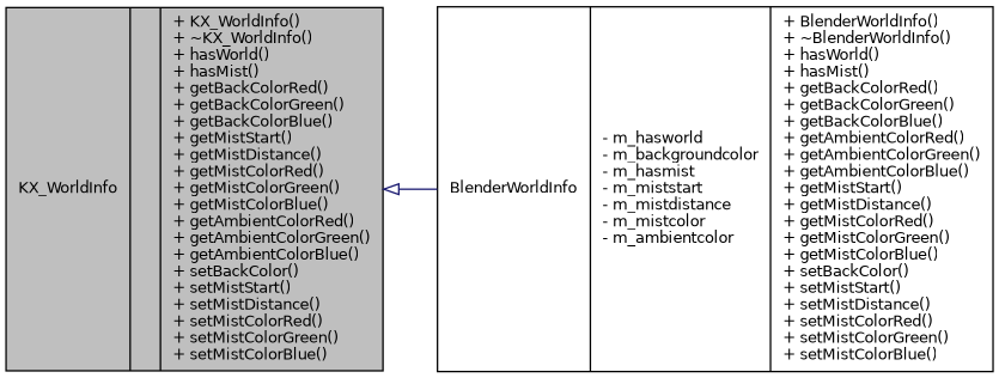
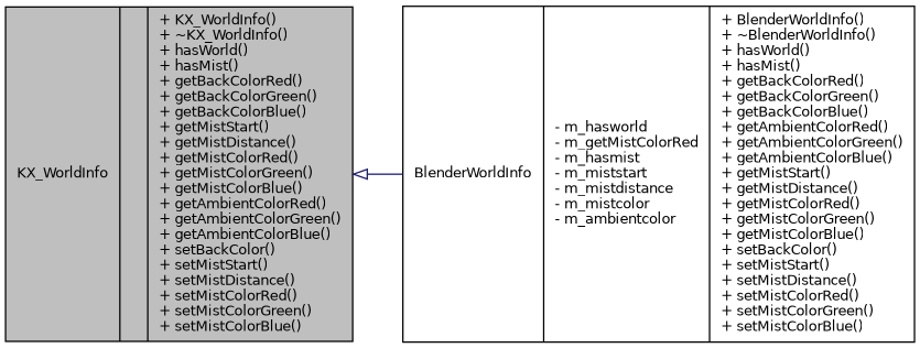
  digraph {
    rankdir=LR
    node [color=black fontname=Helvetica fontsize=10 shape=record style=filled]
    n1 [fillcolor=grey75 fontcolor=black height=0.2 label="{KX_WorldInfo\n||+ KX_WorldInfo()\l+ ~KX_WorldInfo()\l+ hasWorld()\l+ hasMist()\l+ getBackColorRed()\l+ getBackColorGreen()\l+ getBackColorBlue()\l+ getMistStart()\l+ getMistDistance()\l+ getMistColorRed()\l+ getMistColorGreen()\l+ getMistColorBlue()\l+ getAmbientColorRed()\l+ getAmbientColorGreen()\l+ getAmbientColorBlue()\l+ setBackColor()\l+ setMistStart()\l+ setMistDistance()\l+ setMistColorRed()\l+ setMistColorGreen()\l+ setMistColorBlue()\l}" width=0.4]
-   n2 [fillcolor=white height=0.2 label="{BlenderWorldInfo\n|- m_hasworld\l- m_backgroundcolor\l- m_hasmist\l- m_miststart\l- m_mistdistance\l- m_mistcolor\l- m_ambientcolor\l|+ BlenderWorldInfo()\l+ ~BlenderWorldInfo()\l+ hasWorld()\l+ hasMist()\l+ getBackColorRed()\l+ getBackColorGreen()\l+ getBackColorBlue()\l+ getAmbientColorRed()\l+ getAmbientColorGreen()\l+ getAmbientColorBlue()\l+ getMistStart()\l+ getMistDistance()\l+ getMistColorRed()\l+ getMistColorGreen()\l+ getMistColorBlue()\l+ setBackColor()\l+ setMistStart()\l+ setMistDistance()\l+ setMistColorRed()\l+ setMistColorGreen()\l+ setMistColorBlue()\l}" width=0.4]
+   n2 [fillcolor=white height=0.2 label="{BlenderWorldInfo\n|- m_hasworld\l- m_getMistColorRed\l- m_hasmist\l- m_miststart\l- m_mistdistance\l- m_mistcolor\l- m_ambientcolor\l|+ BlenderWorldInfo()\l+ ~BlenderWorldInfo()\l+ hasWorld()\l+ hasMist()\l+ getBackColorRed()\l+ getBackColorGreen()\l+ getBackColorBlue()\l+ getAmbientColorRed()\l+ getAmbientColorGreen()\l+ getAmbientColorBlue()\l+ getMistStart()\l+ getMistDistance()\l+ getMistColorRed()\l+ getMistColorGreen()\l+ getMistColorBlue()\l+ setBackColor()\l+ setMistStart()\l+ setMistDistance()\l+ setMistColorRed()\l+ setMistColorGreen()\l+ setMistColorBlue()\l}" width=0.4]
    n1 -> n2 [arrowtail=empty color=midnightblue dir=back fontname=Helvetica fontsize=10 labelfontname=Helvetica labelfontsize=10 style=solid]
  }
